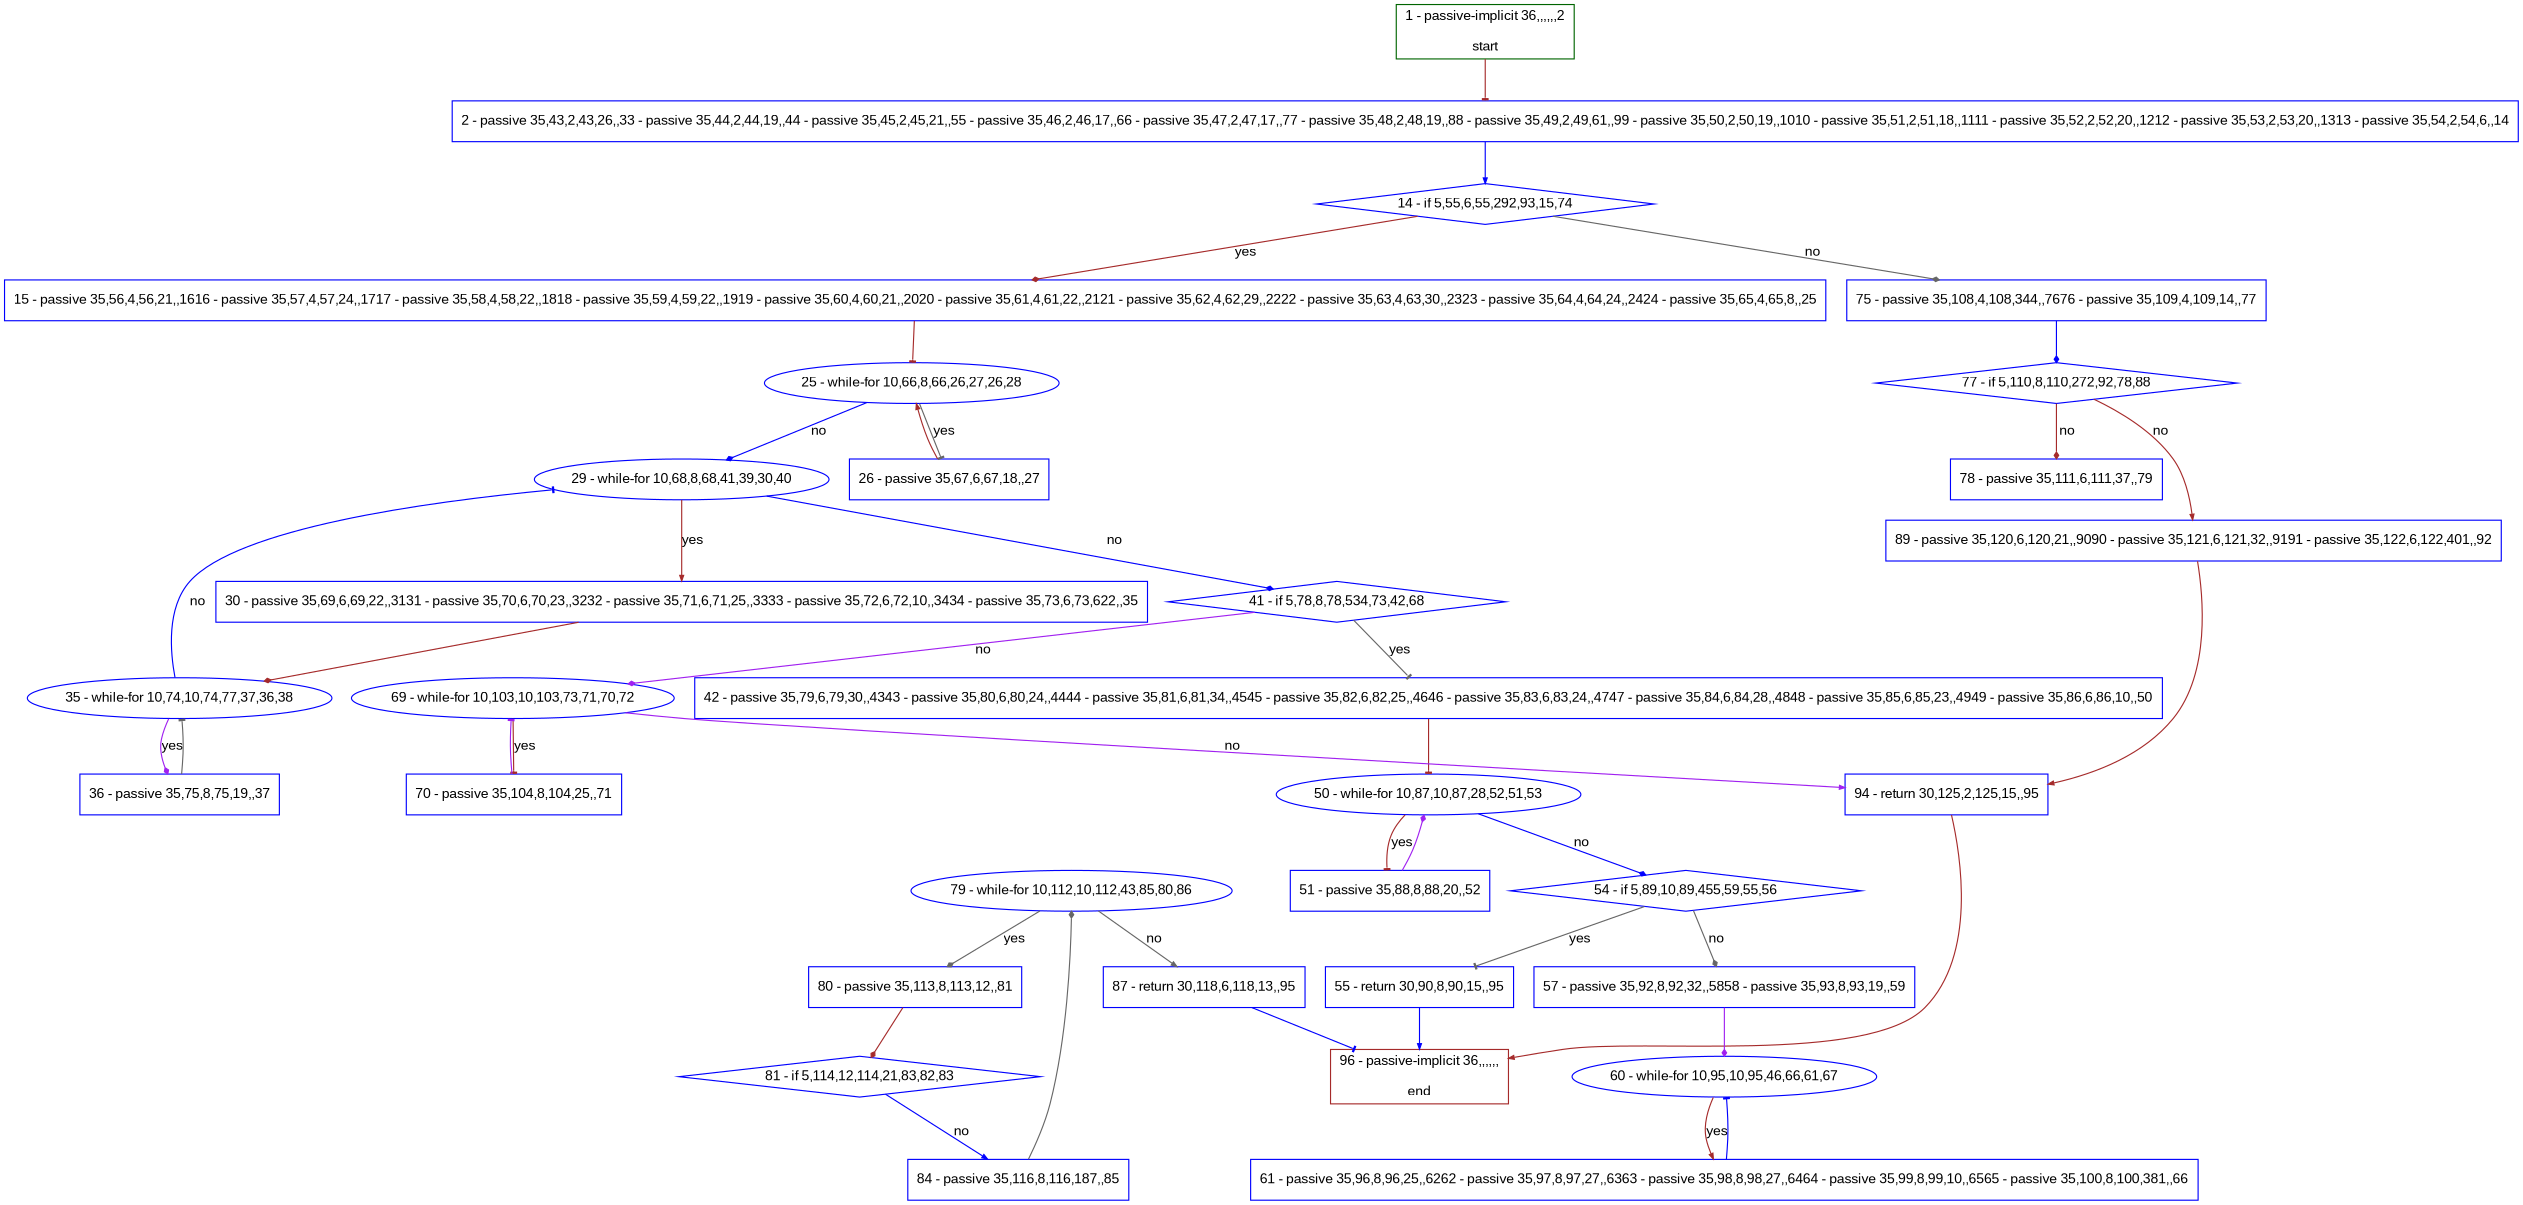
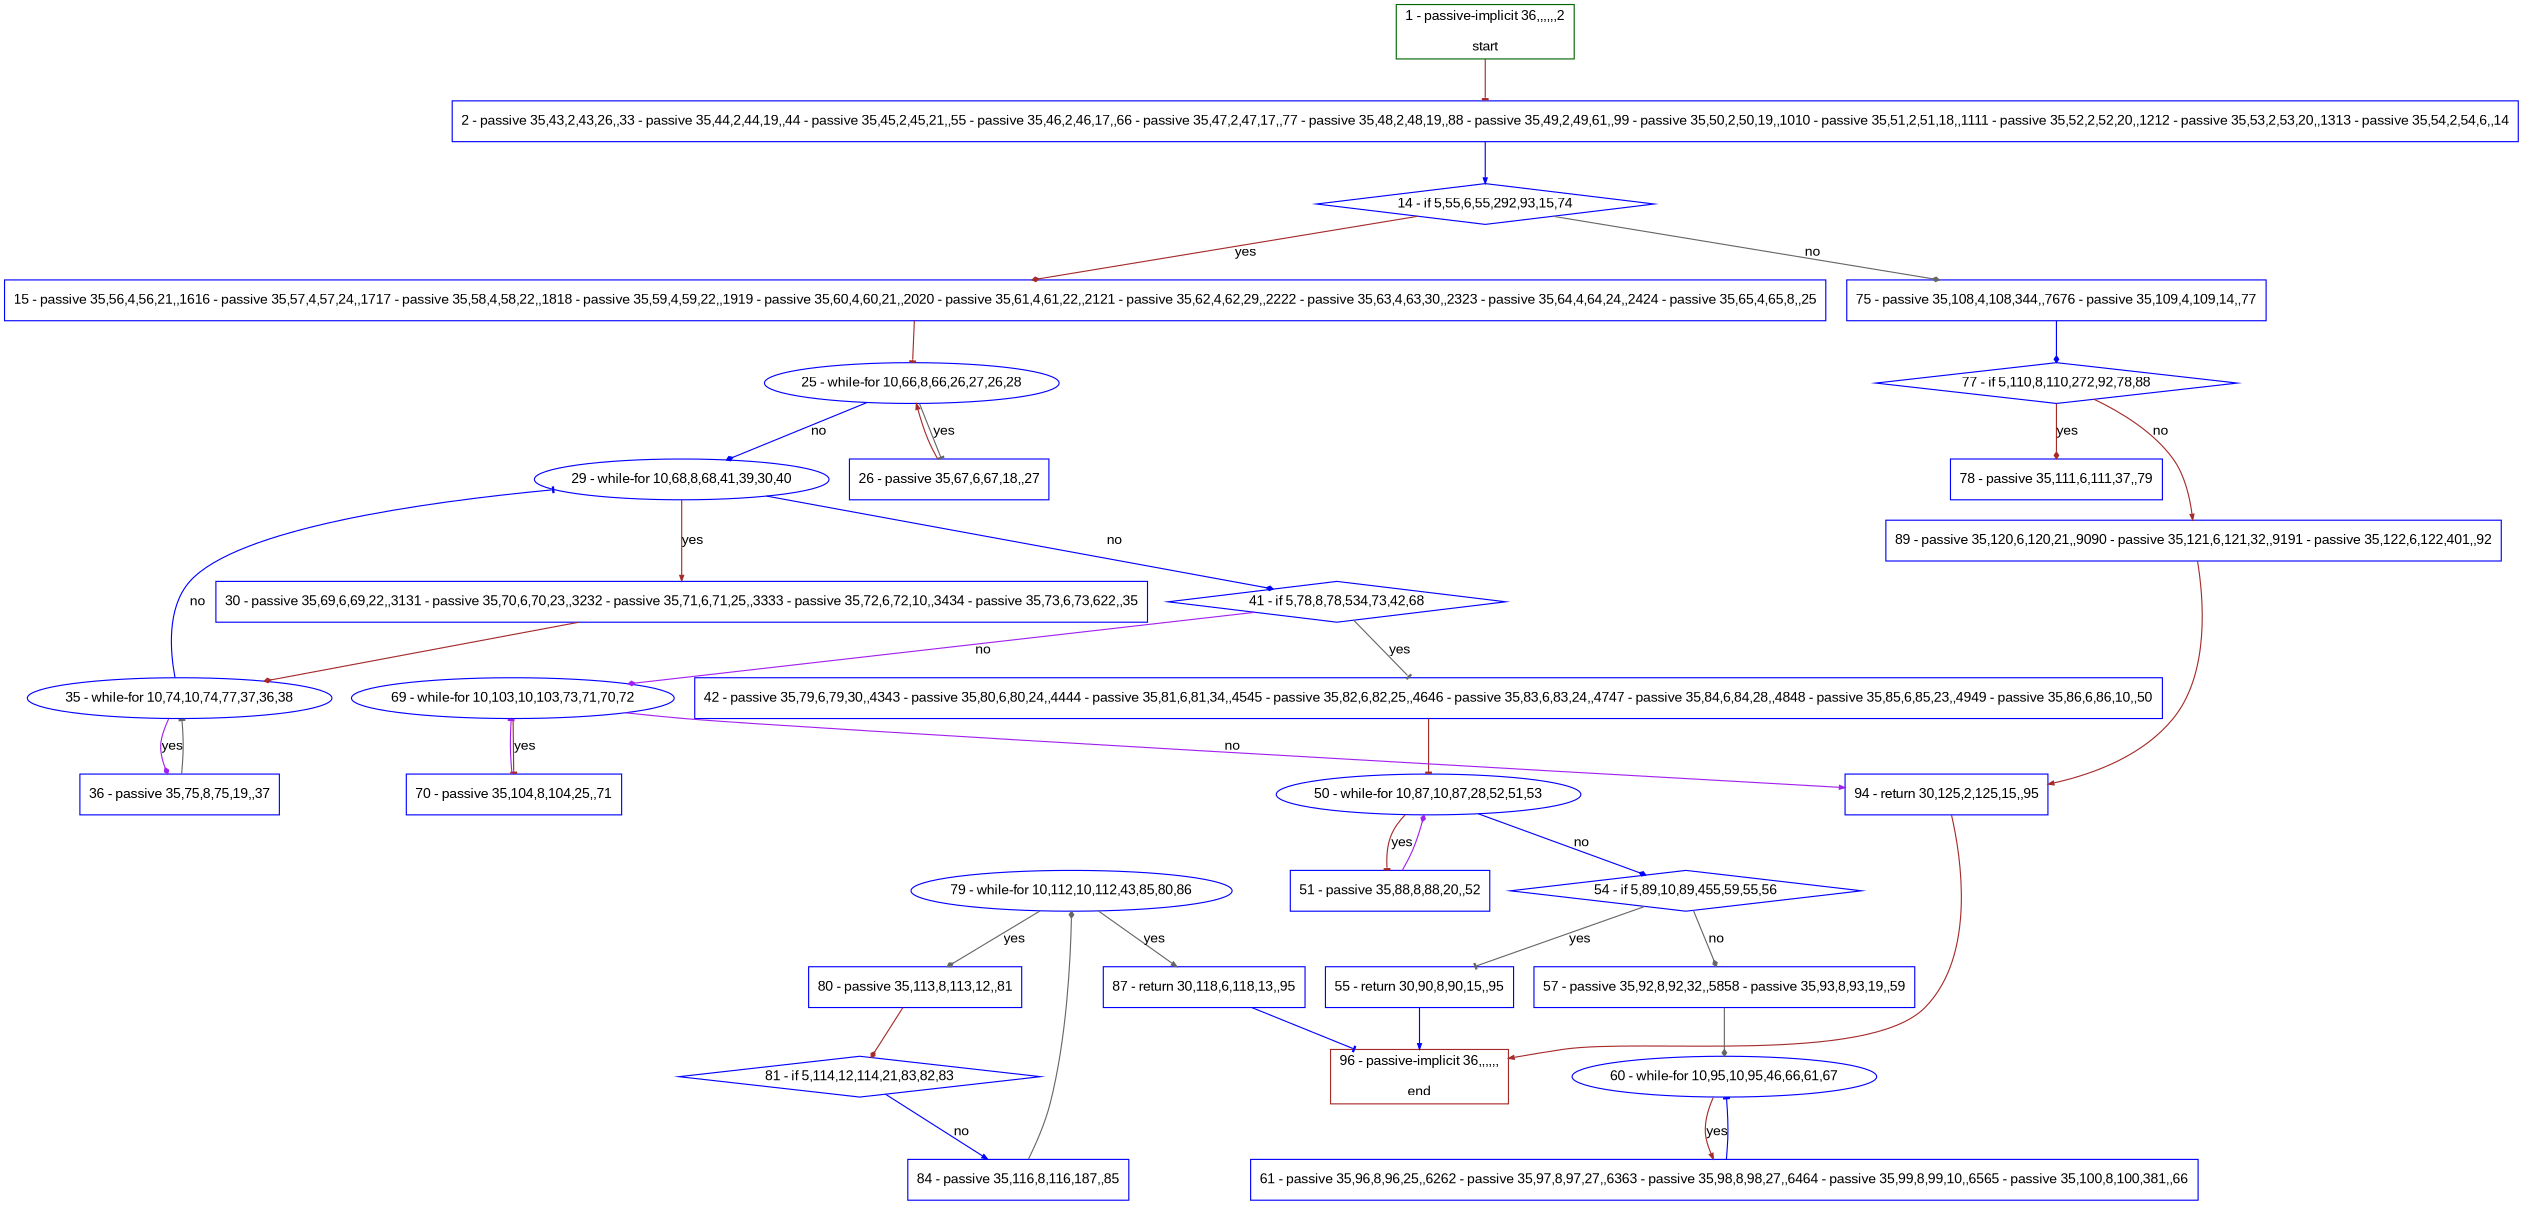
  digraph {
    bgcolor=white
    compound=true
    fillcolor="#FFFFCC"
    fontname=Arial
    fontsize=12
    pack=true
    packmode=clust
    style="rounded,filled"
    node [color="#0000ff" compound=true fillcolor="#ffffff" fixedsize=false fontname=Arial fontsize=12 node_initialized=no shape=box style=filled]
    edge [arrowhead=diamond arrowsize=0.5 arrowtail=none color=brown compound=true dir=forward fontcolor=black fontname=Arial fontsize=12]
    n1 [label="2 - passive 35,43,2,43,26,,33 - passive 35,44,2,44,19,,44 - passive 35,45,2,45,21,,55 - passive 35,46,2,46,17,,66 - passive 35,47,2,47,17,,77 - passive 35,48,2,48,19,,88 - passive 35,49,2,49,61,,99 - passive 35,50,2,50,19,,1010 - passive 35,51,2,51,18,,1111 - passive 35,52,2,52,20,,1212 - passive 35,53,2,53,20,,1313 - passive 35,54,2,54,6,,14"]
    n2 [label="14 - if 5,55,6,55,292,93,15,74" shape=diamond]
    n3 [label="15 - passive 35,56,4,56,21,,1616 - passive 35,57,4,57,24,,1717 - passive 35,58,4,58,22,,1818 - passive 35,59,4,59,22,,1919 - passive 35,60,4,60,21,,2020 - passive 35,61,4,61,22,,2121 - passive 35,62,4,62,29,,2222 - passive 35,63,4,63,30,,2323 - passive 35,64,4,64,24,,2424 - passive 35,65,4,65,8,,25"]
    n4 [label="75 - passive 35,108,4,108,344,,7676 - passive 35,109,4,109,14,,77"]
    n5 [color="#006400" label="1 - passive-implicit 36,,,,,,2\n\nstart"]
    n6 [label="25 - while-for 10,66,8,66,26,27,26,28" shape=oval]
    n7 [label="77 - if 5,110,8,110,272,92,78,88" shape=diamond]
    n8 [label="26 - passive 35,67,6,67,18,,27"]
    n9 [label="29 - while-for 10,68,8,68,41,39,30,40" shape=oval]
    n10 [label="78 - passive 35,111,6,111,37,,79"]
    n11 [label="89 - passive 35,120,6,120,21,,9090 - passive 35,121,6,121,32,,9191 - passive 35,122,6,122,401,,92"]
    n12 [label="30 - passive 35,69,6,69,22,,3131 - passive 35,70,6,70,23,,3232 - passive 35,71,6,71,25,,3333 - passive 35,72,6,72,10,,3434 - passive 35,73,6,73,622,,35"]
    n13 [label="41 - if 5,78,8,78,534,73,42,68" shape=diamond]
    n14 [label="35 - while-for 10,74,10,74,77,37,36,38" shape=oval]
    n15 [label="42 - passive 35,79,6,79,30,,4343 - passive 35,80,6,80,24,,4444 - passive 35,81,6,81,34,,4545 - passive 35,82,6,82,25,,4646 - passive 35,83,6,83,24,,4747 - passive 35,84,6,84,28,,4848 - passive 35,85,6,85,23,,4949 - passive 35,86,6,86,10,,50"]
    n16 [label="69 - while-for 10,103,10,103,73,71,70,72" shape=oval]
    n17 [label="36 - passive 35,75,8,75,19,,37"]
    n18 [label="50 - while-for 10,87,10,87,28,52,51,53" shape=oval]
    n19 [label="94 - return 30,125,2,125,15,,95"]
    n20 [label="70 - passive 35,104,8,104,25,,71"]
    n21 [label="51 - passive 35,88,8,88,20,,52"]
    n22 [label="54 - if 5,89,10,89,455,59,55,56" shape=diamond]
    n23 [color="#a52a2a" label="96 - passive-implicit 36,,,,,,\n\nend"]
    n24 [label="55 - return 30,90,8,90,15,,95"]
    n25 [label="57 - passive 35,92,8,92,32,,5858 - passive 35,93,8,93,19,,59"]
    n26 [label="60 - while-for 10,95,10,95,46,66,61,67" shape=oval]
    n27 [label="61 - passive 35,96,8,96,25,,6262 - passive 35,97,8,97,27,,6363 - passive 35,98,8,98,27,,6464 - passive 35,99,8,99,10,,6565 - passive 35,100,8,100,381,,66"]
    n28 [label="79 - while-for 10,112,10,112,43,85,80,86" shape=oval]
    n29 [label="80 - passive 35,113,8,113,12,,81"]
    n30 [label="87 - return 30,118,6,118,13,,95"]
    n31 [label="81 - if 5,114,12,114,21,83,82,83" shape=diamond]
    n32 [label="84 - passive 35,116,8,116,187,,85"]
    n1 -> n2 [arrowhead=normal color=blue]
    n2 -> n3 [label=yes]
    n2 -> n4 [color=gray40 label=no]
    n3 -> n6 [arrowhead=tee]
    n4 -> n7 [color=blue]
    n5 -> n1 [arrowhead=tee]
    n6 -> n8 [arrowhead=tee color=gray40 label=yes]
    n6 -> n9 [color=blue label=no]
-   n7 -> n10 [label=no]
+   n7 -> n10 [label=yes]
    n7 -> n11 [arrowhead=normal label=no]
    n8 -> n6 [arrowhead=normal]
    n9 -> n12 [arrowhead=normal label=yes]
    n9 -> n13 [color=blue label=no]
    n11 -> n19 [arrowhead=normal]
    n12 -> n14
    n13 -> n15 [arrowhead=tee color=gray40 label=yes]
    n13 -> n16 [color=purple label=no]
    n14 -> n9 [arrowhead=tee color=blue label=no]
    n14 -> n17 [color=purple label=yes]
    n15 -> n18 [arrowhead=tee]
    n16 -> n19 [arrowhead=normal color=purple label=no]
    n16 -> n20 [arrowhead=tee label=yes]
    n17 -> n14 [arrowhead=tee color=gray40]
    n18 -> n21 [arrowhead=tee label=yes]
    n18 -> n22 [color=blue label=no]
    n19 -> n23 [arrowhead=normal]
    n20 -> n16 [arrowhead=tee color=purple]
    n21 -> n18 [color=purple]
    n22 -> n24 [arrowhead=tee color=gray40 label=yes]
    n22 -> n25 [color=gray40 label=no]
    n24 -> n23 [arrowhead=normal color=blue]
-   n25 -> n26 [color=purple]
+   n25 -> n26 [color=gray40]
    n26 -> n27 [arrowhead=normal label=yes]
    n27 -> n26 [arrowhead=tee color=blue]
    n28 -> n29 [color=gray40 label=yes]
-   n28 -> n30 [arrowhead=normal color=gray40 label=no]
+   n28 -> n30 [arrowhead=normal color=gray40 label=yes]
    n29 -> n31
    n30 -> n23 [arrowhead=tee color=blue]
    n31 -> n32 [arrowhead=normal color=blue label=no]
    n32 -> n28 [color=gray40]
  }
